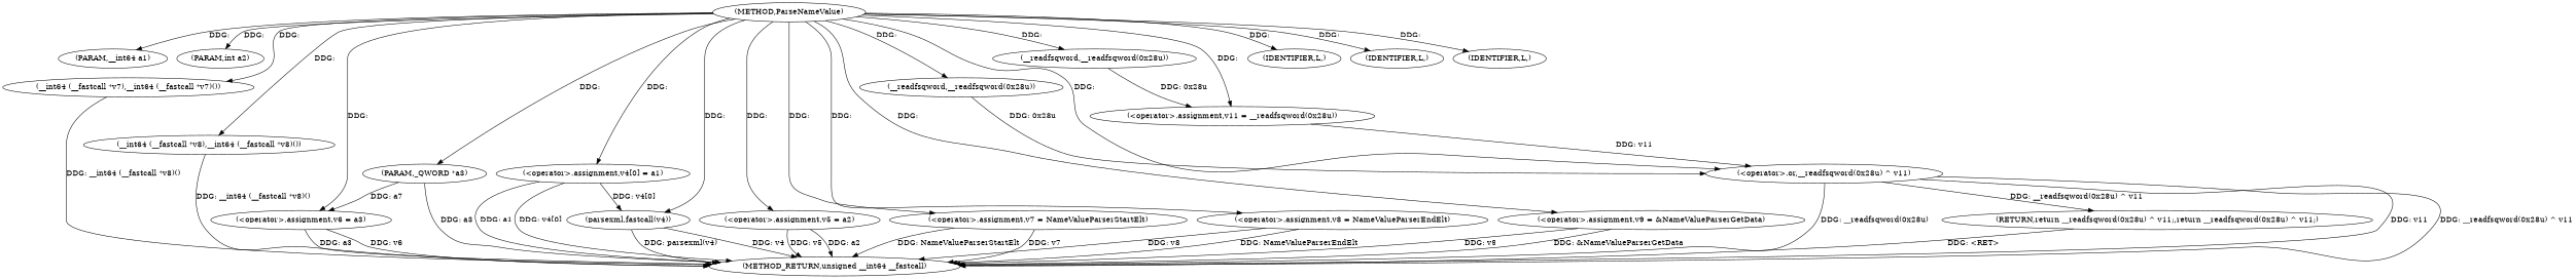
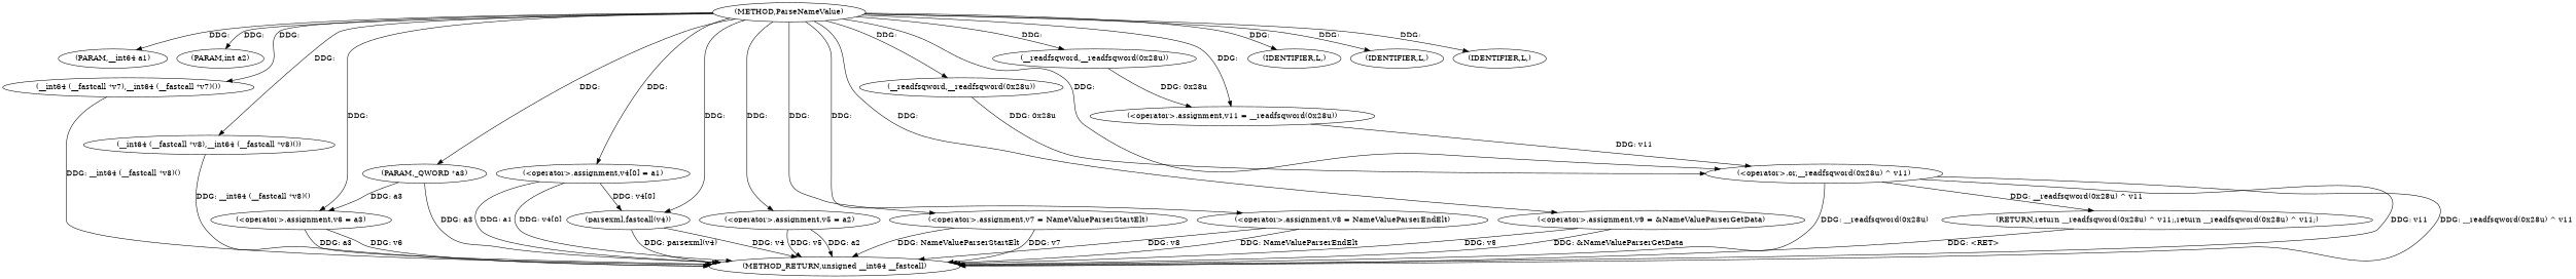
  digraph {
    n1 [label="(METHOD,ParseNameValue)"]
    n2 [label="(PARAM,__int64 a1)"]
    n3 [label="(PARAM,int a2)"]
    n4 [label="(PARAM,_QWORD *a3)"]
    n5 [label="(__int64 (__fastcall *v7),__int64 (__fastcall *v7)())"]
    n6 [label="(__int64 (__fastcall *v8),__int64 (__fastcall *v8)())"]
    n7 [label="(IDENTIFIER,L,)"]
    n8 [label="(IDENTIFIER,L,)"]
    n9 [label="(<operator>.assignment,v11 = __readfsqword(0x28u))"]
    n10 [label="(__readfsqword,__readfsqword(0x28u))"]
    n11 [label="(<operator>.assignment,v4[0] = a1)"]
    n12 [label="(<operator>.assignment,v5 = a2)"]
    n13 [label="(<operator>.assignment,v6 = a3)"]
    n14 [label="(<operator>.assignment,v7 = NameValueParserStartElt)"]
    n15 [label="(IDENTIFIER,L,)"]
    n16 [label="(<operator>.assignment,v8 = NameValueParserEndElt)"]
    n17 [label="(<operator>.assignment,v9 = &NameValueParserGetData)"]
    n18 [label="(parsexml,fastcall(v4))"]
    n19 [label="(<operator>.or,__readfsqword(0x28u) ^ v11)"]
    n20 [label="(__readfsqword,__readfsqword(0x28u))"]
    n21 [label="(METHOD_RETURN,unsigned __int64 __fastcall)"]
    n22 [label="(RETURN,return __readfsqword(0x28u) ^ v11;,return __readfsqword(0x28u) ^ v11;)"]
    n1 -> n2 [label="DDG: "]
    n1 -> n3 [label="DDG: "]
    n1 -> n4 [label="DDG: "]
    n1 -> n5 [label="DDG: "]
    n1 -> n6 [label="DDG: "]
    n1 -> n7 [label="DDG: "]
    n1 -> n8 [label="DDG: "]
    n1 -> n9 [label="DDG: "]
    n1 -> n10 [label="DDG: "]
    n1 -> n11 [label="DDG: "]
    n1 -> n12 [label="DDG: "]
    n1 -> n13 [label="DDG: "]
    n1 -> n14 [label="DDG: "]
    n1 -> n15 [label="DDG: "]
    n1 -> n16 [label="DDG: "]
    n1 -> n17 [label="DDG: "]
    n1 -> n18 [label="DDG: "]
    n1 -> n19 [label="DDG: "]
    n1 -> n20 [label="DDG: "]
-   n4 -> n13 [label="DDG: a7"]
+   n4 -> n13 [label="DDG: a3"]
    n4 -> n21 [label="DDG: a3"]
    n5 -> n21 [label="DDG: __int64 (__fastcall *v8)()"]
    n6 -> n21 [label="DDG: __int64 (__fastcall *v8)()"]
    n9 -> n19 [label="DDG: v11"]
    n10 -> n9 [label="DDG: 0x28u"]
    n11 -> n18 [label="DDG: v4[0]"]
    n11 -> n21 [label="DDG: v4[0]"]
    n11 -> n21 [label="DDG: a1"]
    n12 -> n21 [label="DDG: v5"]
    n12 -> n21 [label="DDG: a2"]
    n13 -> n21 [label="DDG: a3"]
    n13 -> n21 [label="DDG: v6"]
    n14 -> n21 [label="DDG: NameValueParserStartElt"]
    n14 -> n21 [label="DDG: v7"]
    n16 -> n21 [label="DDG: v8"]
    n16 -> n21 [label="DDG: NameValueParserEndElt"]
    n17 -> n21 [label="DDG: v9"]
    n17 -> n21 [label="DDG: &NameValueParserGetData"]
    n18 -> n21 [label="DDG: parsexml(v4)"]
    n18 -> n21 [label="DDG: v4"]
    n19 -> n21 [label="DDG: v11"]
    n19 -> n21 [label="DDG: __readfsqword(0x28u) ^ v11"]
    n19 -> n21 [label="DDG: __readfsqword(0x28u)"]
    n19 -> n22 [label="DDG: __readfsqword(0x28u) ^ v11"]
    n20 -> n19 [label="DDG: 0x28u"]
    n22 -> n21 [label="DDG: <RET>"]
  }
